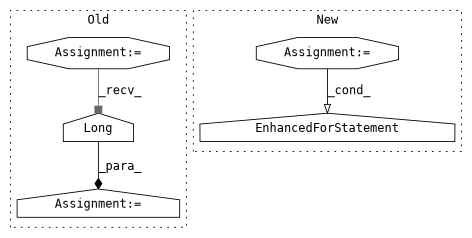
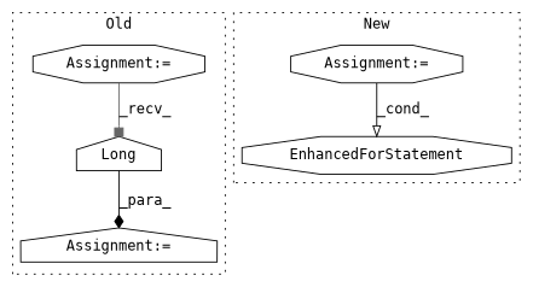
  digraph {
    fontname="DejaVu Sans Mono"
    node [a=7 l=1 s="2899,2984" shape=octagon fontname="DejaVu Sans Mono"]
    edge [color=black fontname="DejaVu Sans Mono"]
    n1 [a=32 l=6 label=Long s=4218 shape=house]
    n2 [label="Assignment:=" s=4151 shape=house]
    n3 [label="Assignment:=" s=4098]
-   n4 [a=70 l="57,2" label=EnhancedForStatement shape=house]
+   n4 [a=70 l="57,2" label=EnhancedForStatement]
    n5 [l="57,2" label="Assignment:="]
    subgraph cluster_1 {
      label=Old
      style=dotted
      n1
      n2
      n3
    }
    subgraph cluster_2 {
      label=New
      style=dotted
      n4
      n5
    }
    n1 -> n2 [label=_para_ arrowhead=diamond]
    n3 -> n1 [label=_recv_ color=gray40 arrowhead=box]
    n5 -> n4 [label=_cond_ arrowhead=onormal]
  }
